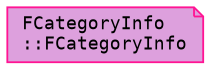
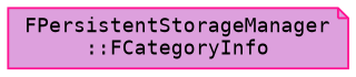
  digraph {
    rankdir=TB
    fontname="DejaVu Sans Mono"
-   n1 [color=deeppink fillcolor=plum fontname="DejaVu Sans Mono" fontsize=10 height=0.2 label="FCategoryInfo\l::FCategoryInfo" shape=note style=filled width=0.4]
+   n1 [color=deeppink fillcolor=plum fontname="DejaVu Sans Mono" fontsize=10 height=0.2 label="FPersistentStorageManager\l::FCategoryInfo" shape=note style=filled width=0.4]
  }
